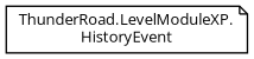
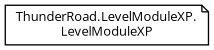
  digraph {
    rankdir=LR
    fontname="Open Sans"
-   n1 [color=black fillcolor=white fontname="Open Sans" fontsize=10 height=0.2 label="ThunderRoad.LevelModuleXP.\lHistoryEvent" shape=note style=filled width=0.4]
+   n1 [color=black fillcolor=white fontname="Open Sans" fontsize=10 height=0.2 label="ThunderRoad.LevelModuleXP.\lLevelModuleXP" shape=note style=filled width=0.4]
  }
